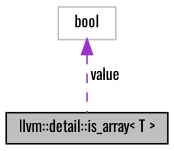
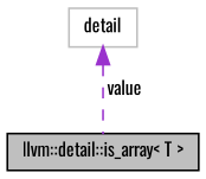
  digraph {
    fontname=Oswald
    node [fontname=Oswald fontsize=10 shape=record]
    n1 [color=black fillcolor=grey75 fontcolor=black height=0.2 label="llvm::detail::is_array\< T \>" style=filled width=0.4]
-   n2 [color=grey75 height=0.2 label=bool width=0.4]
+   n2 [color=grey75 height=0.2 label=detail width=0.4]
    n2 -> n1 [color=darkorchid3 dir=back fontname=Oswald fontsize=10 label=" value" labelfontname=Helvetica labelfontsize=10 style=dashed]
  }
